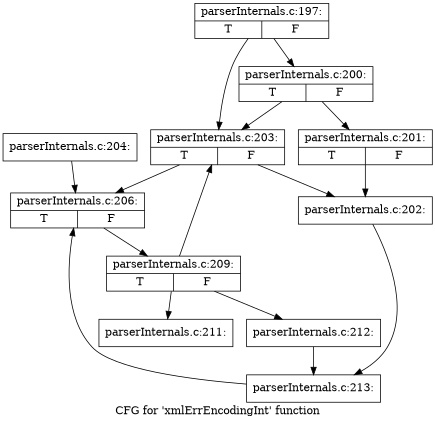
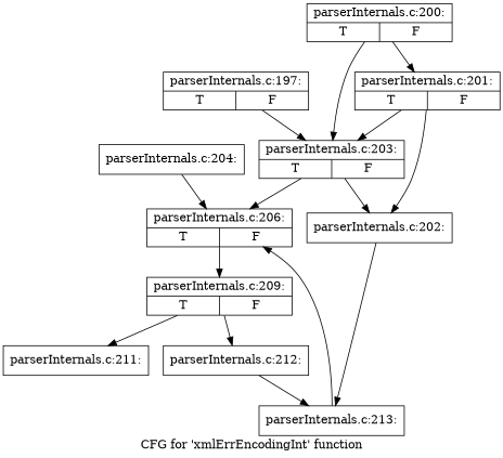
  digraph {
    label="CFG for 'xmlErrEncodingInt' function"
    node [shape=record]
    n1 [label="{parserInternals.c:197:|{<s0>T|<s1>F}}"]
    n2 [label="{parserInternals.c:200:|{<s0>T|<s1>F}}"]
    n3 [label="{parserInternals.c:203:|{<s0>T|<s1>F}}"]
    n4 [label="{parserInternals.c:201:|{<s0>T|<s1>F}}"]
    n5 [label="{parserInternals.c:206:|{<s0>T|<s1>F}}"]
    n6 [label="{parserInternals.c:202:}"]
    n7 [label="{parserInternals.c:204:}"]
    n8 [label="{parserInternals.c:209:|{<s0>T|<s1>F}}"]
    n9 [label="{parserInternals.c:213:}"]
    n10 [label="{parserInternals.c:211:}"]
    n11 [label="{parserInternals.c:212:}"]
-   n1 -> n2
    n1 -> n3
    n2 -> n3
    n2 -> n4
    n3 -> n5
    n3 -> n6
-   n8 -> n3
+   n4 -> n3
    n4 -> n6
    n5 -> n8
    n6 -> n9
    n7 -> n5
    n8 -> n10
    n8 -> n11
    n9 -> n5
    n11 -> n9
  }
